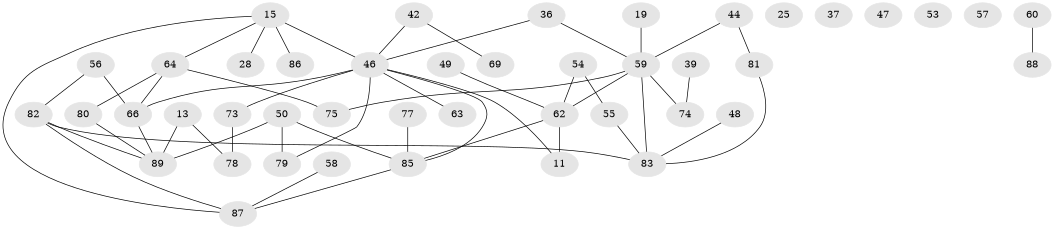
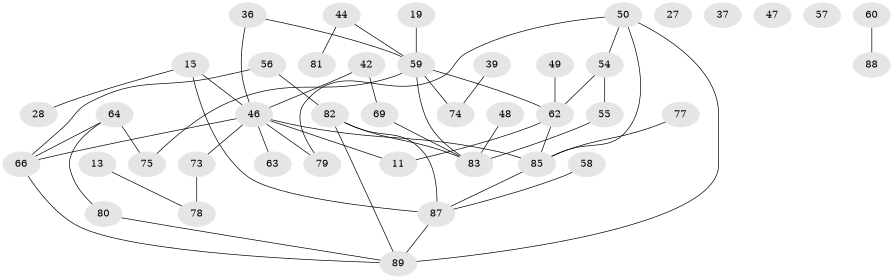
  graph {
    node [color=gray90 style=filled]
    78 [super="+43"]
    13
    28 [super="+23"]
    15
    46 [super="+3+27+45"]
    64 [super="+32"]
-   86
    87 [super="+65+38"]
    63 [super="+21+30"]
    66
    n11 [label=11 super="+22"]
    73 [super="+9"]
    79 [super="+20+51+70"]
    85 [super="+84"]
    75
    80
    89 [super="+8+68"]
    59 [super="+33"]
    74
    83 [super="+6"]
    62 [super="+24+1"]
    19
-   25
+   25 [label=27]
    36
    37
    39
    42
    69
    44
    81
    47
    48
    49
    54 [super="+31"]
    55
    50
-   53
    56 [super="+29"]
    82 [super="+11+26+76+40"]
    57
    58
    60
    88
    77
    13 -- 78
    15 -- 28
    15 -- 46 [weight=2]
-   15 -- 64
-   15 -- 86
    15 -- 87
    46 -- 63
    46 -- 66
    46 -- n11
    46 -- 73 [weight=2]
    46 -- 79
    46 -- 85
    64 -- 66
    64 -- 75
    64 -- 80
-   13 -- 89
+   87 -- 89
    66 -- 89
    73 -- 78 [weight=2]
    85 -- 87
    80 -- 89
    59 -- 75
    59 -- 74
    59 -- 83 [weight=2]
    59 -- 62
    62 -- n11 [weight=3]
    62 -- 85
    19 -- 59
    36 -- 46
    36 -- 59
    39 -- 74
    42 -- 46
    42 -- 69
    44 -- 59
    44 -- 81
-   81 -- 83
+   69 -- 83
    48 -- 83
    49 -- 62
    54 -- 62
    54 -- 55
    55 -- 83
    50 -- 79
    50 -- 85
    50 -- 89 [weight=2]
+   50 -- 54 [weight=2]
    56 -- 66
    56 -- 82
    82 -- 87
    82 -- 89
    82 -- 83 [weight=2]
    58 -- 87
    60 -- 88
    77 -- 85
  }
